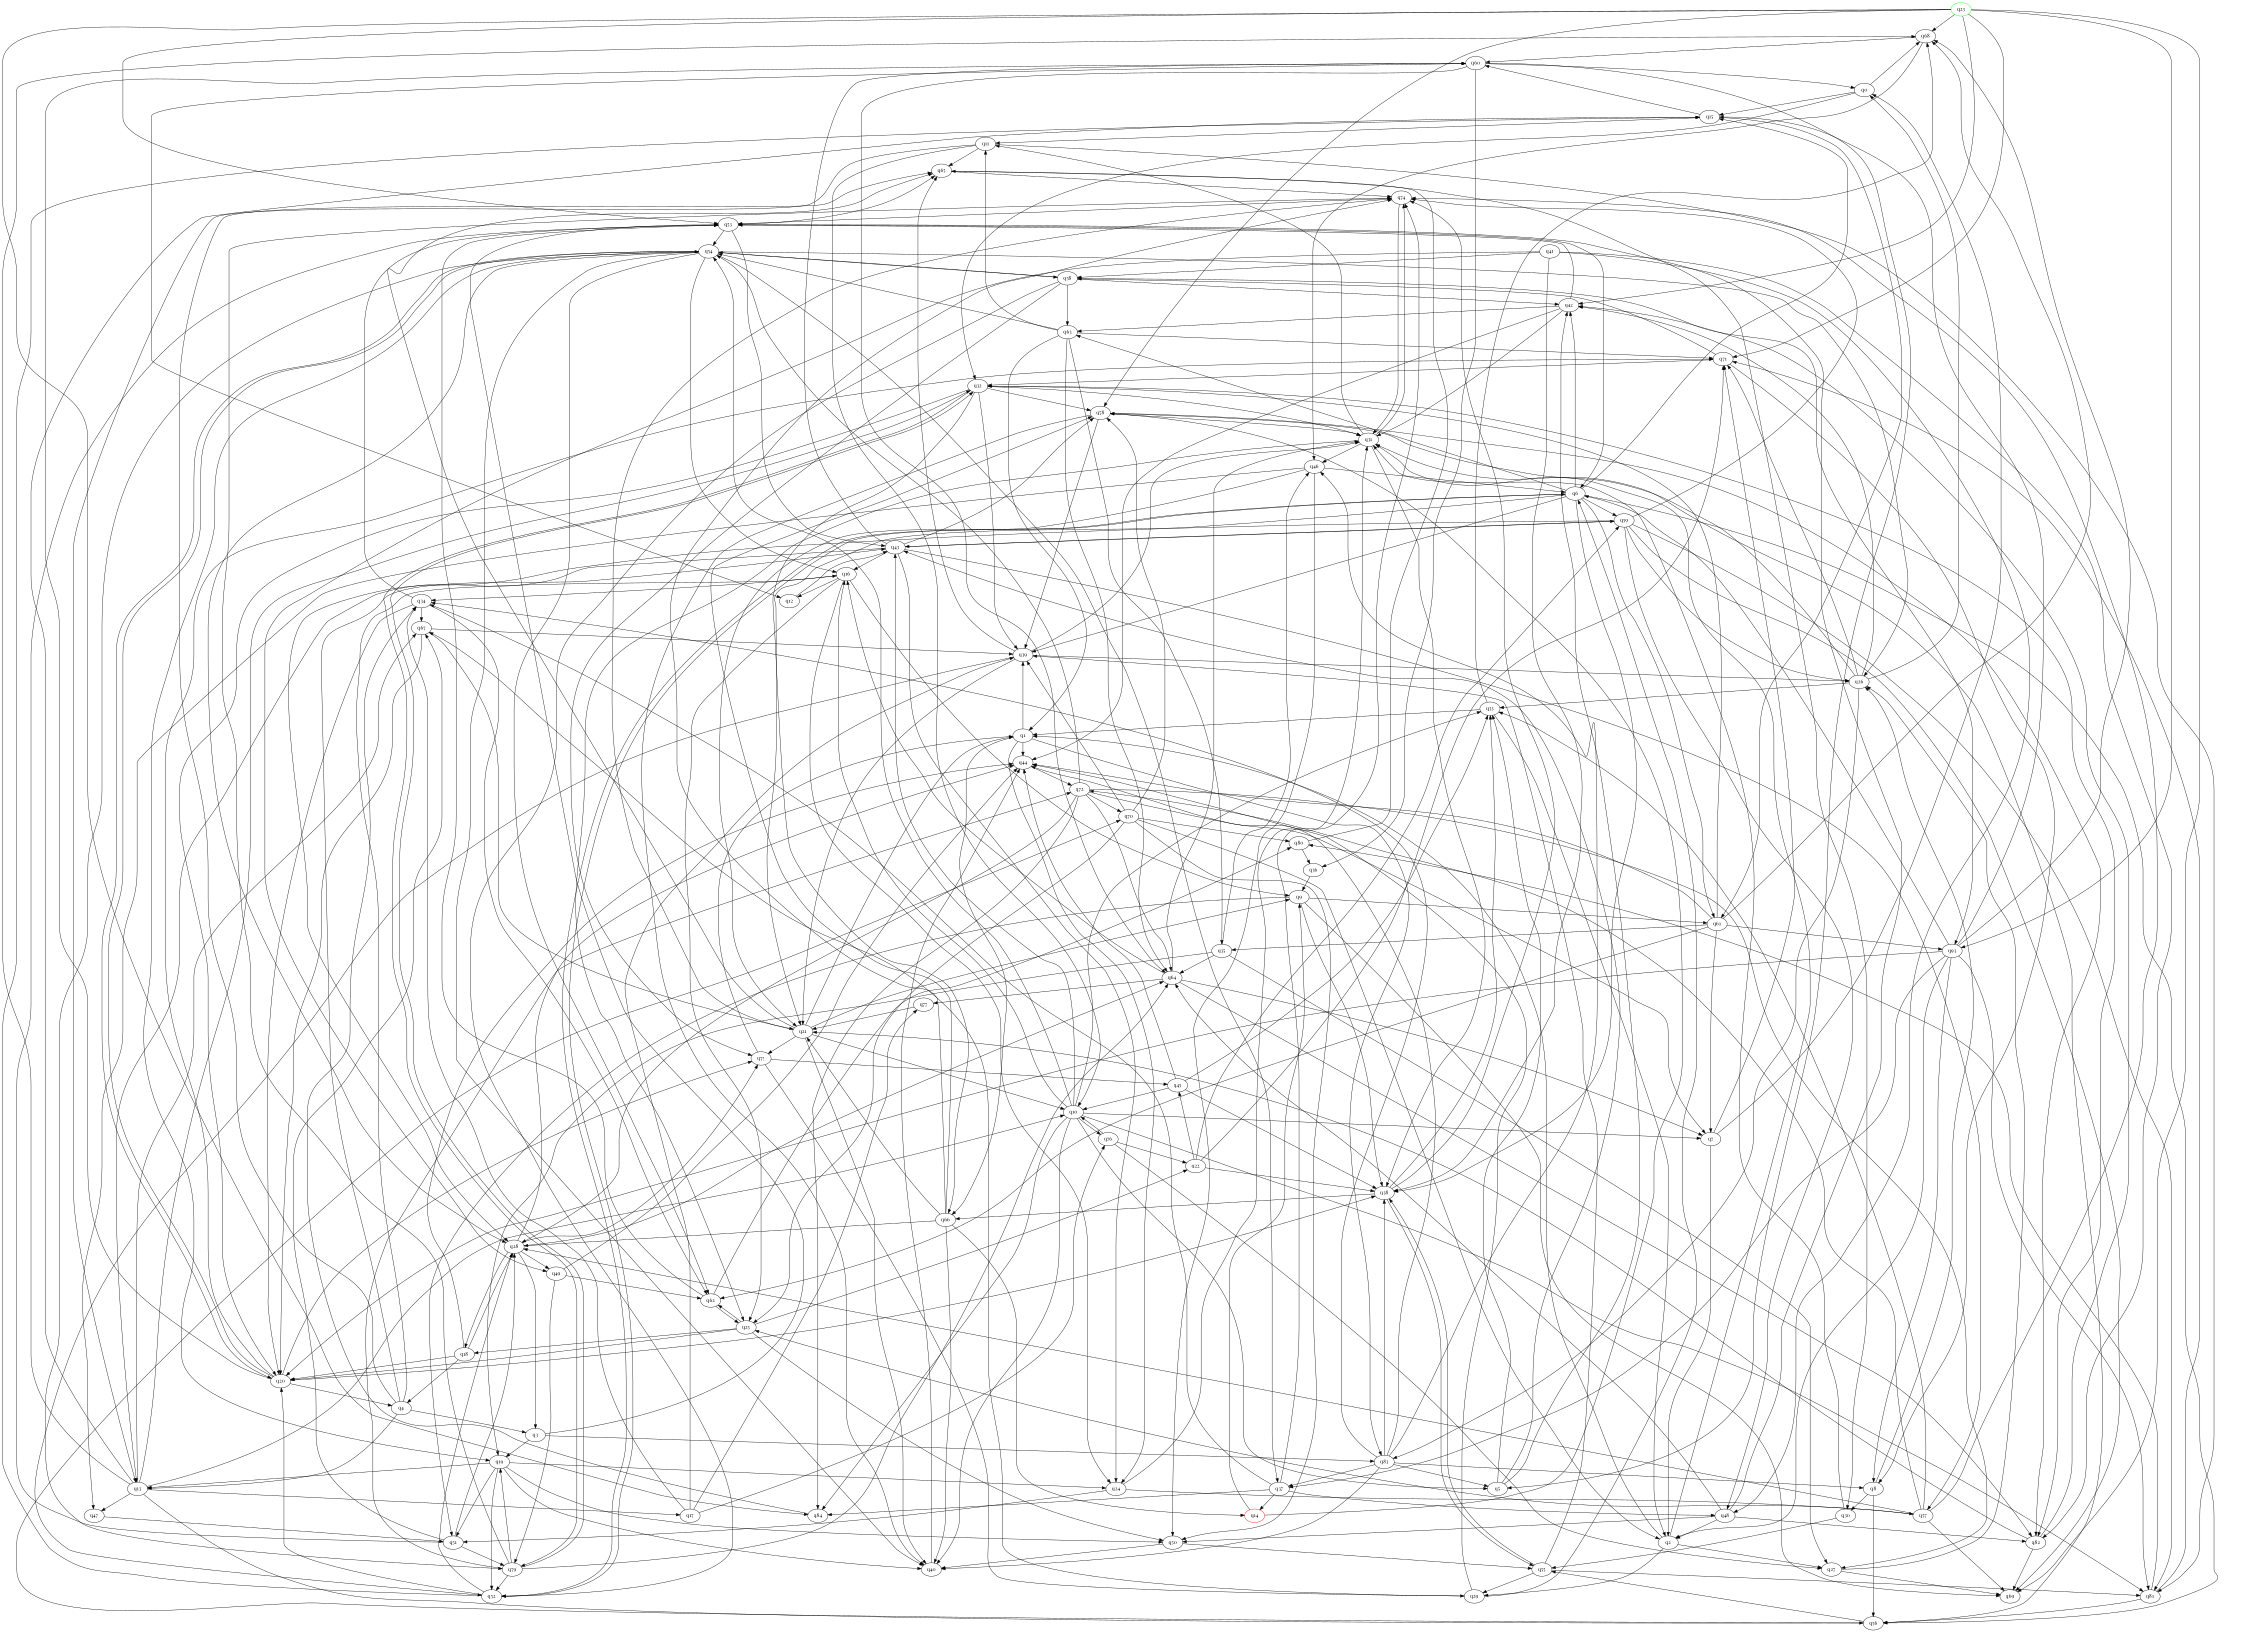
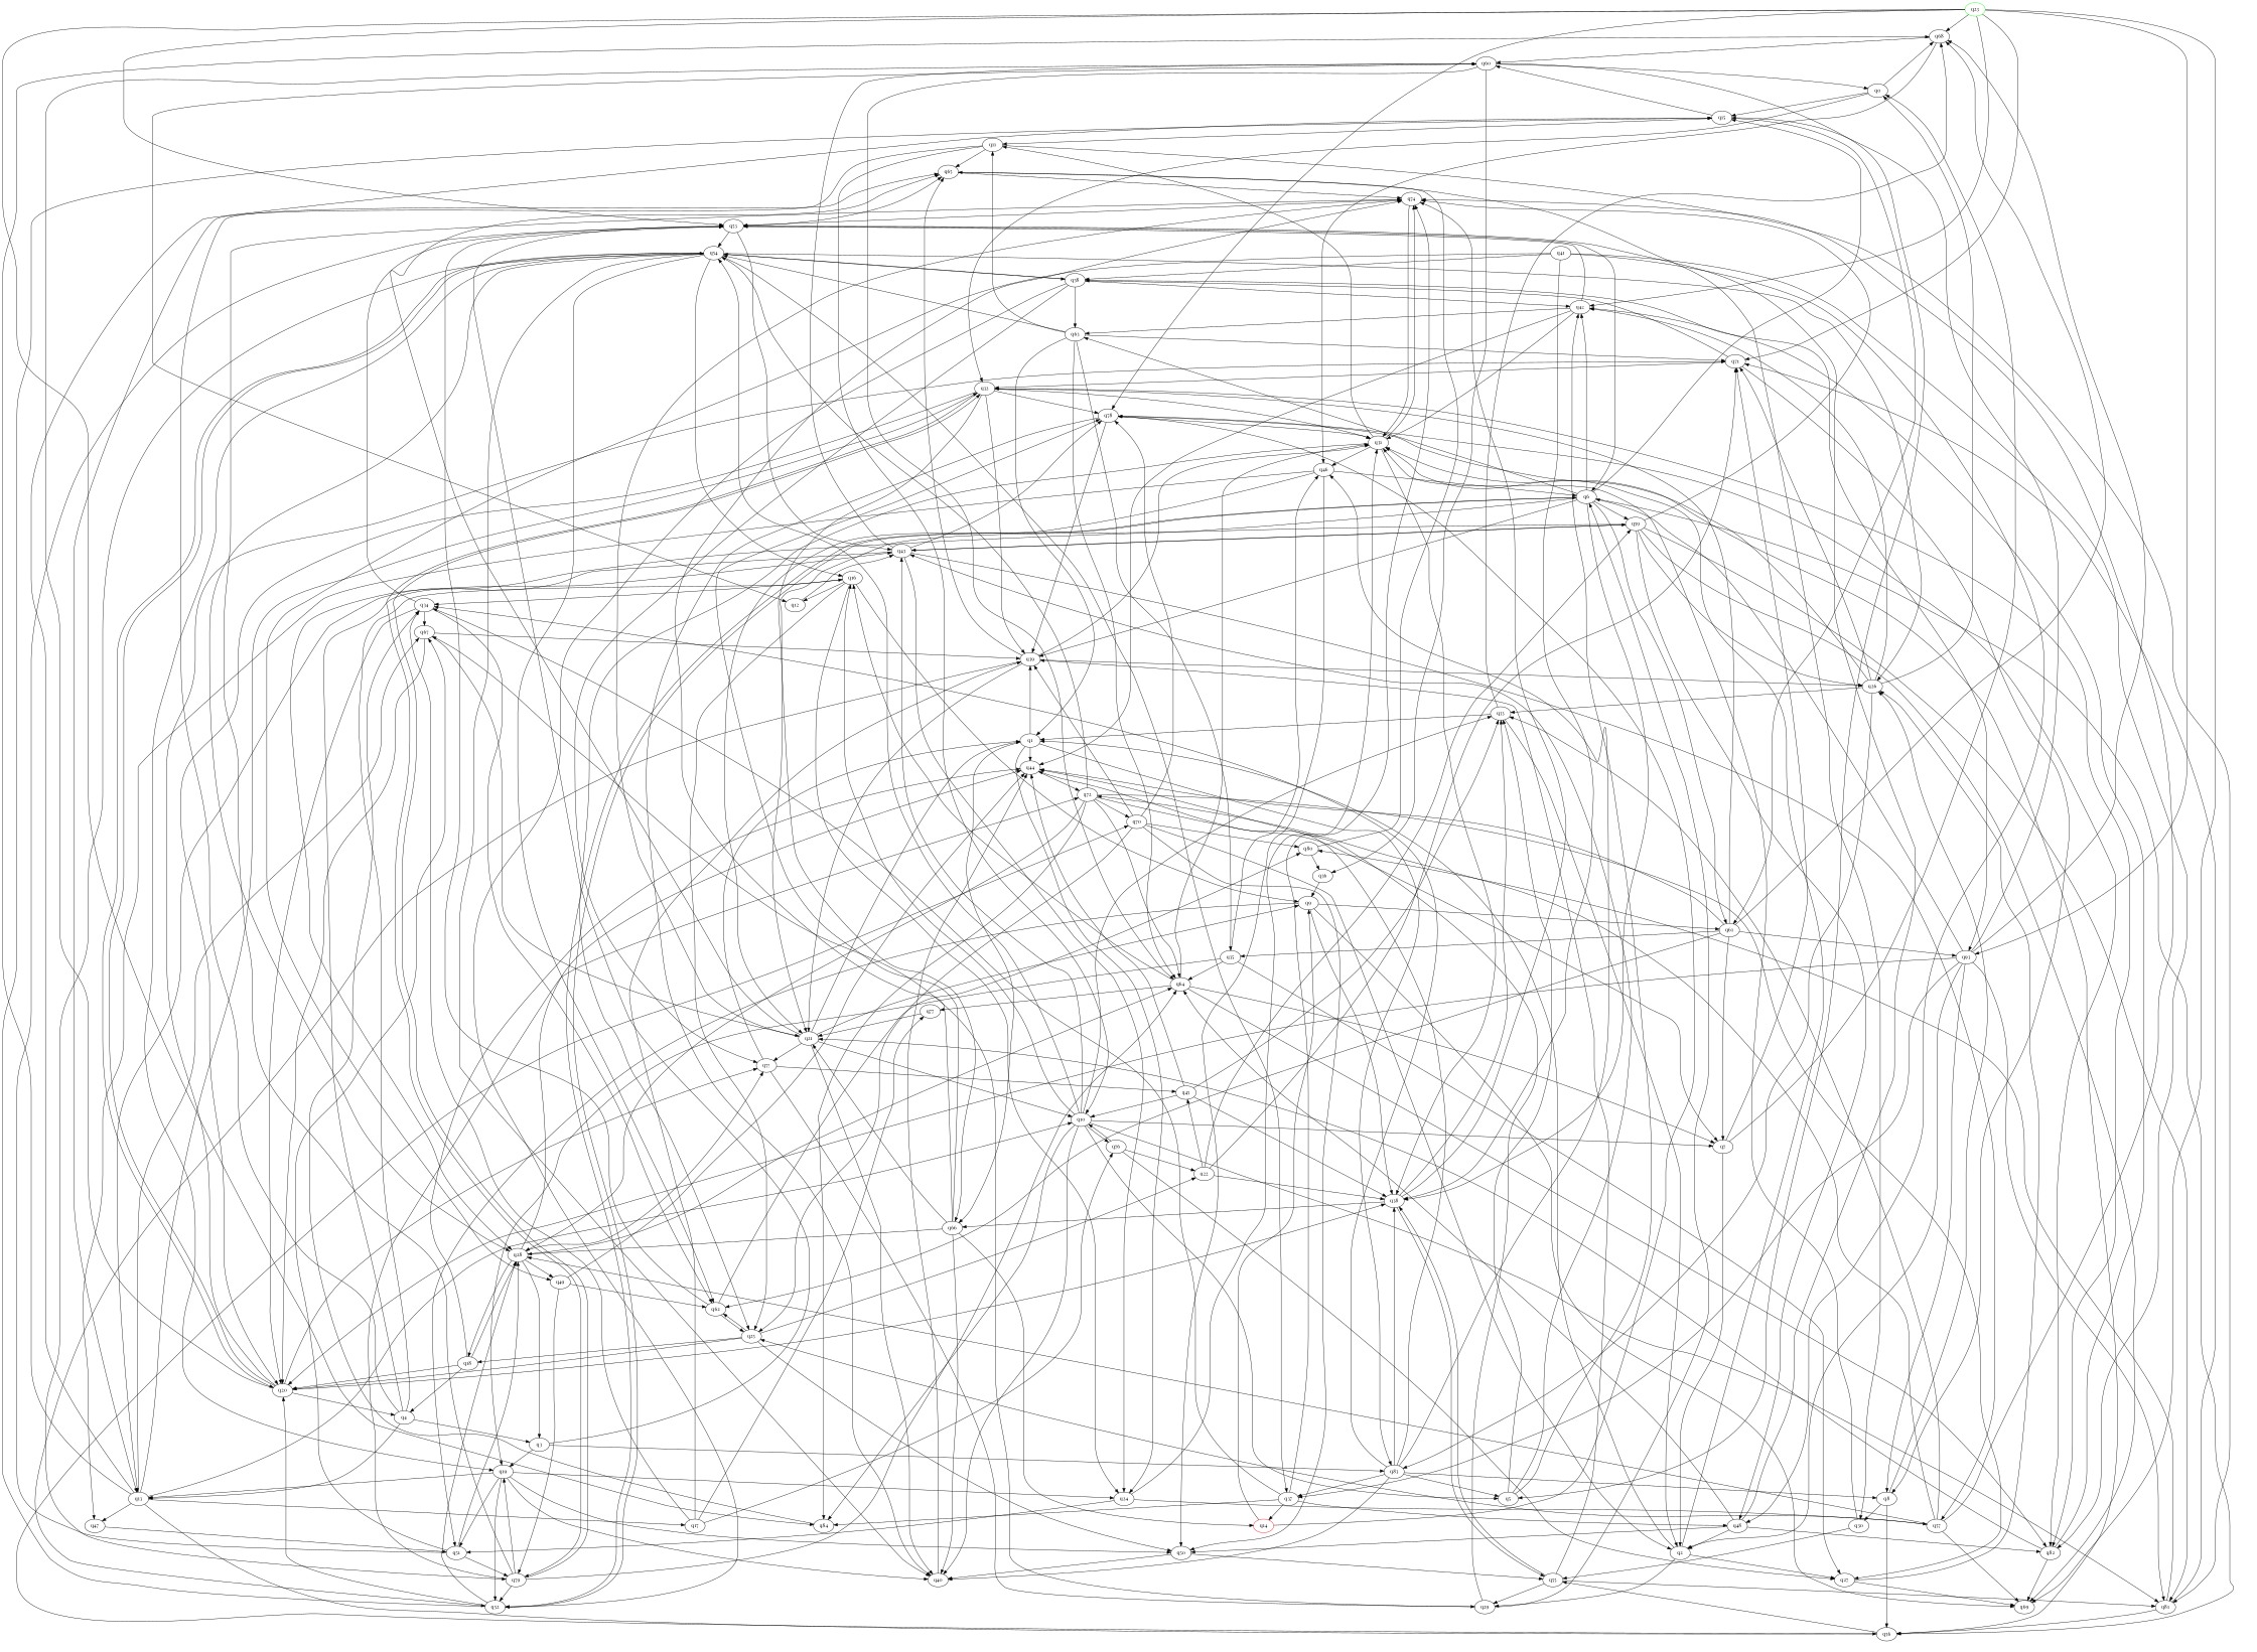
  digraph {
    fontname="Playfair Display"
    node [fontname="Playfair Display"]
    edge [fontname="Playfair Display"]
    q23 [color=green initial=1]
    q68
    q53
    q42
    q71
    q69
    q84
    q78
    n9 [label=q93]
    q60
    q46
    q65
    q6
    q43
    q54
    q31
    q44
    q63
    q32
    q8
    q58
    q34
    q39
    q82
    q40
    q15
    q20
    q37
    q2
    q81
    q14 [color=red final=1]
    q9
    q61
    q51
    q38
    q0
    q11
    q66
    q79
    q7
    q62
    q35
    q13
    q10
    q5
    q12
    q64
    q36
    q21
    q52
    q26
    q28
    q74
    q25
    q4
    q75
    q72
    q19
    q50
    q47
    q1
    q24
    q83
    q57
    q67
    q33
    q30
    q27
    q70
    q3
    q18
    q49
    q55
    q56
    q48
    q29
    q59
    q22
    q17
    q16
    q76
    q77
    q45
    q80
    q41
    q23 -> q68
    q23 -> q53
    q23 -> q42
    q23 -> q71
    q23 -> q69
    q23 -> q84
    q23 -> q78
    q23 -> n9
    q68 -> q60
    q68 -> q46
    q53 -> q65
    q53 -> q6
    q53 -> q43
    q53 -> q54
    q42 -> q53
    q42 -> q31
    q42 -> q44
    q42 -> q63
    q71 -> q32
    q71 -> q8
    q71 -> q58
    q84 -> q34
    q78 -> q31
    q78 -> q39
    q78 -> q82
    q78 -> q40
    n9 -> q68
    n9 -> q6
    n9 -> q8
    n9 -> q15
    n9 -> q20
    n9 -> q37
    n9 -> q2
    n9 -> q81
    q60 -> q0
    q60 -> q5
    q60 -> q12
    q60 -> q64
    q60 -> q36
    q46 -> q6
    q46 -> q21
    q46 -> q50
    q46 -> q47
    q65 -> q74
    q65 -> q30
    q6 -> q42
    q6 -> q63
    q6 -> q39
    q6 -> q15
    q6 -> q61
    q6 -> q38
    q6 -> q21
    q6 -> q52
    q6 -> q56
    q6 -> q59
    q43 -> q78
    q43 -> q60
    q43 -> q13
    q43 -> q24
    q43 -> q57
    q43 -> q59
-   q43 -> q16
    q54 -> q58
    q54 -> q40
    q54 -> q20
    q54 -> q37
    q54 -> q79
    q54 -> q62
    q54 -> q26
    q54 -> q28
    q54 -> q19
    q54 -> q16
    q31 -> q46
    q31 -> q38
    q31 -> q11
    q31 -> q74
    q31 -> q25
    q44 -> q72
    q63 -> q71
    q63 -> q54
    q63 -> q11
    q63 -> q35
    q63 -> q64
    q63 -> q1
    q32 -> q78
    q32 -> q31
    q32 -> q39
    q32 -> q82
    q32 -> q20
    q32 -> q66
    q32 -> q79
    q8 -> q26
    q8 -> q30
    q8 -> q56
    q58 -> q42
    q58 -> n9
    q58 -> q54
    q58 -> q63
    q58 -> q52
    q58 -> q75
    q34 -> q53
    q34 -> q20
    q34 -> q62
    q34 -> q67
    q39 -> q65
    q39 -> q31
    q39 -> q21
    q39 -> q52
    q39 -> q26
    q82 -> q42
    q82 -> q69
    q82 -> q21
    q40 -> q44
    q15 -> q60
    q15 -> q61
    q15 -> q11
    q20 -> q71
    q20 -> q60
    q20 -> q54
    q20 -> q38
    q20 -> q4
    q20 -> q75
    q37 -> q84
    q37 -> q34
    q37 -> q14
    q37 -> q74
    q37 -> q48
    q2 -> q31
    q2 -> q1
    q2 -> q27
    q2 -> q29
    q81 -> q71
    q81 -> q56
    q81 -> q80
    q14 -> q78
    q14 -> q9
    q9 -> q69
    q9 -> q61
    q9 -> q51
    q9 -> q38
    q61 -> q68
    q61 -> n9
    q61 -> q44
    q61 -> q32
    q61 -> q7
    q61 -> q62
    q61 -> q35
    q51 -> q53
    q51 -> q79
    q51 -> q28
    q51 -> q67
    q38 -> q66
    q38 -> q74
    q38 -> q33
    q38 -> q55
    q0 -> q68
    q0 -> q32
    q0 -> q15
    q11 -> q65
    q11 -> q81
    q11 -> q13
    q11 -> q10
    q66 -> q78
    q66 -> q40
    q66 -> q14
    q66 -> q21
    q66 -> q28
    q66 -> q74
    q79 -> q32
    q79 -> q64
    q79 -> q52
    q79 -> q74
    q79 -> q72
    q79 -> q19
    q7 -> q71
    q7 -> q2
    q7 -> q0
    q62 -> q53
    q62 -> q25
    q62 -> q80
    q35 -> q46
    q35 -> q64
    q35 -> q19
    q35 -> q27
    q13 -> q68
    q13 -> q32
    q13 -> q15
    q13 -> q10
    q13 -> q47
    q13 -> q67
    q13 -> q56
    q13 -> q17
    q10 -> q84
    q10 -> q43
    q10 -> q54
    q10 -> q40
    q10 -> q81
    q10 -> q7
    q10 -> q5
    q10 -> q33
    q10 -> q16
    q10 -> q76
    q5 -> q42
    q5 -> q43
    q5 -> q33
    q12 -> q43
    q64 -> q31
    q64 -> q82
    q64 -> q7
    q64 -> q16
    q64 -> q77
    q36 -> q9
    q21 -> q65
    q21 -> q40
    q21 -> q9
    q21 -> q10
    q21 -> q74
    q21 -> q75
    q21 -> q1
    q52 -> q6
    q52 -> q15
    q52 -> q20
    q52 -> q28
    q26 -> q42
    q26 -> q71
    q26 -> q78
    q26 -> q0
    q26 -> q83
    q26 -> q33
    q28 -> q44
    q28 -> q64
    q28 -> q75
    q28 -> q3
    q28 -> q18
    q28 -> q49
    q74 -> q53
    q74 -> q31
    q25 -> q20
    q25 -> q62
    q25 -> q50
    q25 -> q18
    q25 -> q22
    q4 -> q65
    q4 -> q43
    q4 -> q13
    q4 -> q3
    q4 -> q16
    q75 -> q1
    q75 -> q29
    q75 -> q45
    q72 -> q84
    q72 -> q54
    q72 -> q7
    q72 -> q64
    q72 -> q28
    q72 -> q27
    q72 -> q70
    q19 -> q40
    q19 -> q51
    q19 -> q13
    q19 -> q52
    q19 -> q50
    q19 -> q24
    q50 -> q40
    q50 -> q55
    q47 -> q51
    q1 -> q44
    q1 -> q39
    q1 -> q66
    q1 -> q24
    q1 -> q83
    q24 -> q31
    q24 -> q51
    q24 -> q57
    q83 -> q46
    q83 -> q44
    q83 -> q8
    q83 -> q34
    q83 -> q40
    q83 -> q37
    q83 -> q38
    q83 -> q5
    q57 -> q69
    q57 -> q28
    q57 -> q74
    q57 -> q25
    q57 -> q72
    q57 -> q33
    q67 -> q39
    q67 -> q20
    q67 -> q21
    q33 -> q68
    q33 -> q2
    q33 -> q1
    q30 -> q31
    q30 -> q55
    q27 -> q69
    q27 -> q26
    q70 -> q78
    q70 -> q39
    q70 -> q2
    q70 -> q25
    q70 -> q50
    q70 -> q80
    q3 -> q53
    q3 -> q19
    q3 -> q83
    q18 -> q44
    q18 -> q20
    q18 -> q28
    q18 -> q4
    q49 -> q44
    q49 -> q79
    q49 -> q62
    q55 -> q39
    q55 -> q81
    q55 -> q38
    q55 -> q29
    q56 -> q31
    q56 -> q70
    q56 -> q55
    q48 -> q53
    q48 -> q82
    q48 -> q2
    q48 -> q64
    q48 -> q50
    q29 -> q6
    q29 -> q44
    q29 -> q67
    q59 -> q69
    q59 -> q43
    q59 -> q81
    q59 -> q26
    q59 -> q28
    q59 -> q74
    q59 -> q48
    q22 -> q71
    q22 -> q38
    q22 -> q59
    q22 -> q45
    q17 -> q34
    q17 -> q39
    q17 -> q76
    q17 -> q77
    q16 -> q34
    q16 -> q9
    q16 -> q12
    q16 -> q25
    q16 -> q24
    q76 -> q10
    q76 -> q27
    q76 -> q22
    q77 -> q21
    q45 -> q44
    q45 -> q38
    q45 -> q10
    q45 -> q33
    q80 -> q65
    q80 -> q36
    q41 -> q58
    q41 -> q82
    q41 -> q38
    q41 -> q49
    q41 -> q48
  }
